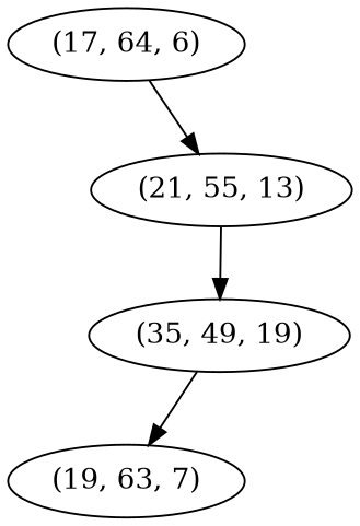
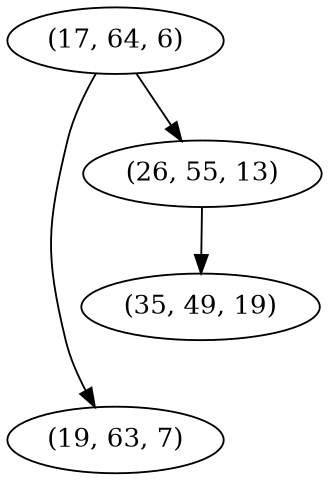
  digraph {
    "(17, 64, 6)"
    "(19, 63, 7)"
-   "(26, 55, 13)" [label="(21, 55, 13)"]
+   "(26, 55, 13)"
    "(35, 49, 19)"
-   "(35, 49, 19)" -> "(19, 63, 7)"
+   "(17, 64, 6)" -> "(19, 63, 7)"
    "(17, 64, 6)" -> "(26, 55, 13)"
    "(26, 55, 13)" -> "(35, 49, 19)"
  }
